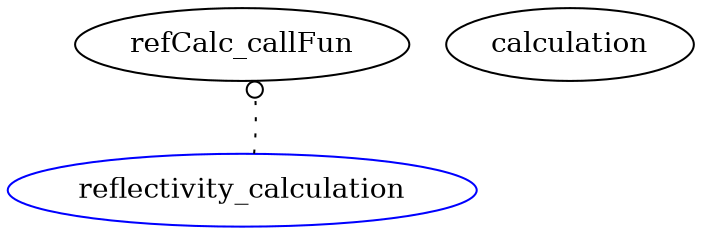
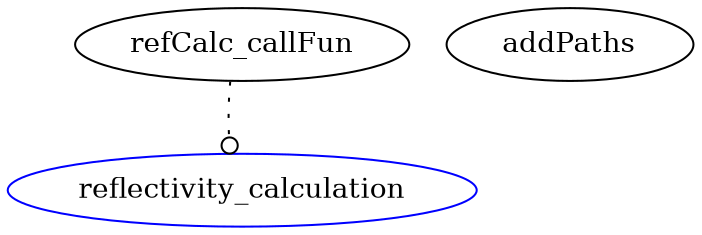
  digraph {
    node [color=black]
    refCalc_callFun
    reflectivity_calculation [color=blue]
-   addPaths [label=calculation]
-   reflectivity_calculation -> refCalc_callFun [style=dotted arrowhead=odot]
+   addPaths
+   refCalc_callFun -> reflectivity_calculation [style=dotted arrowhead=odot]
  }
